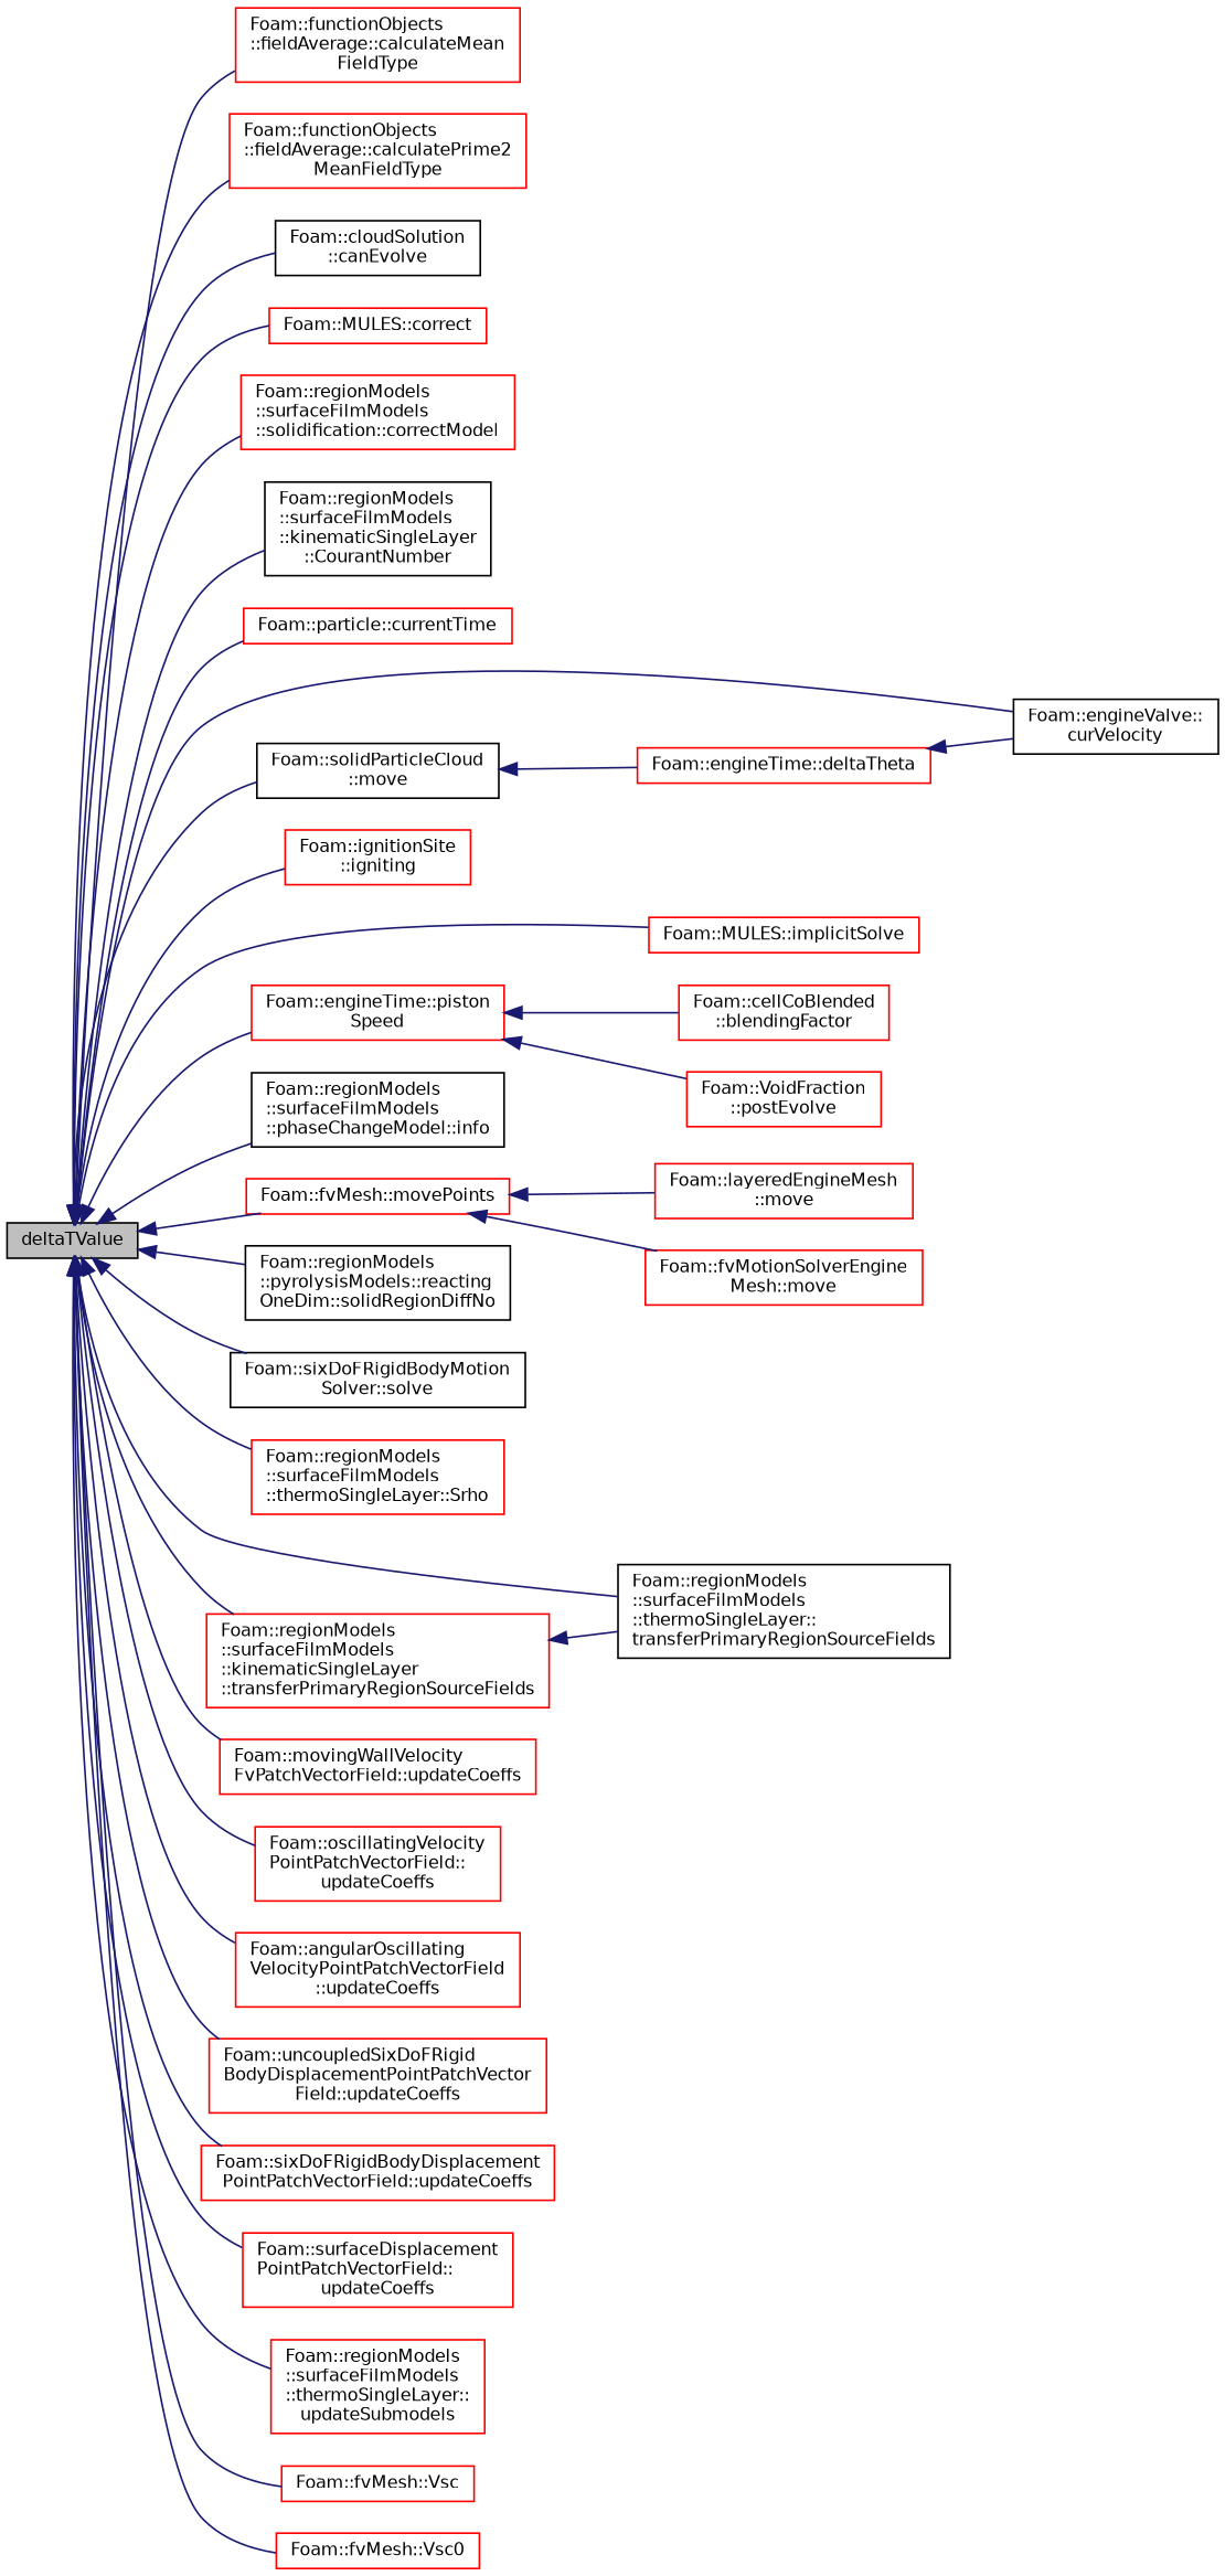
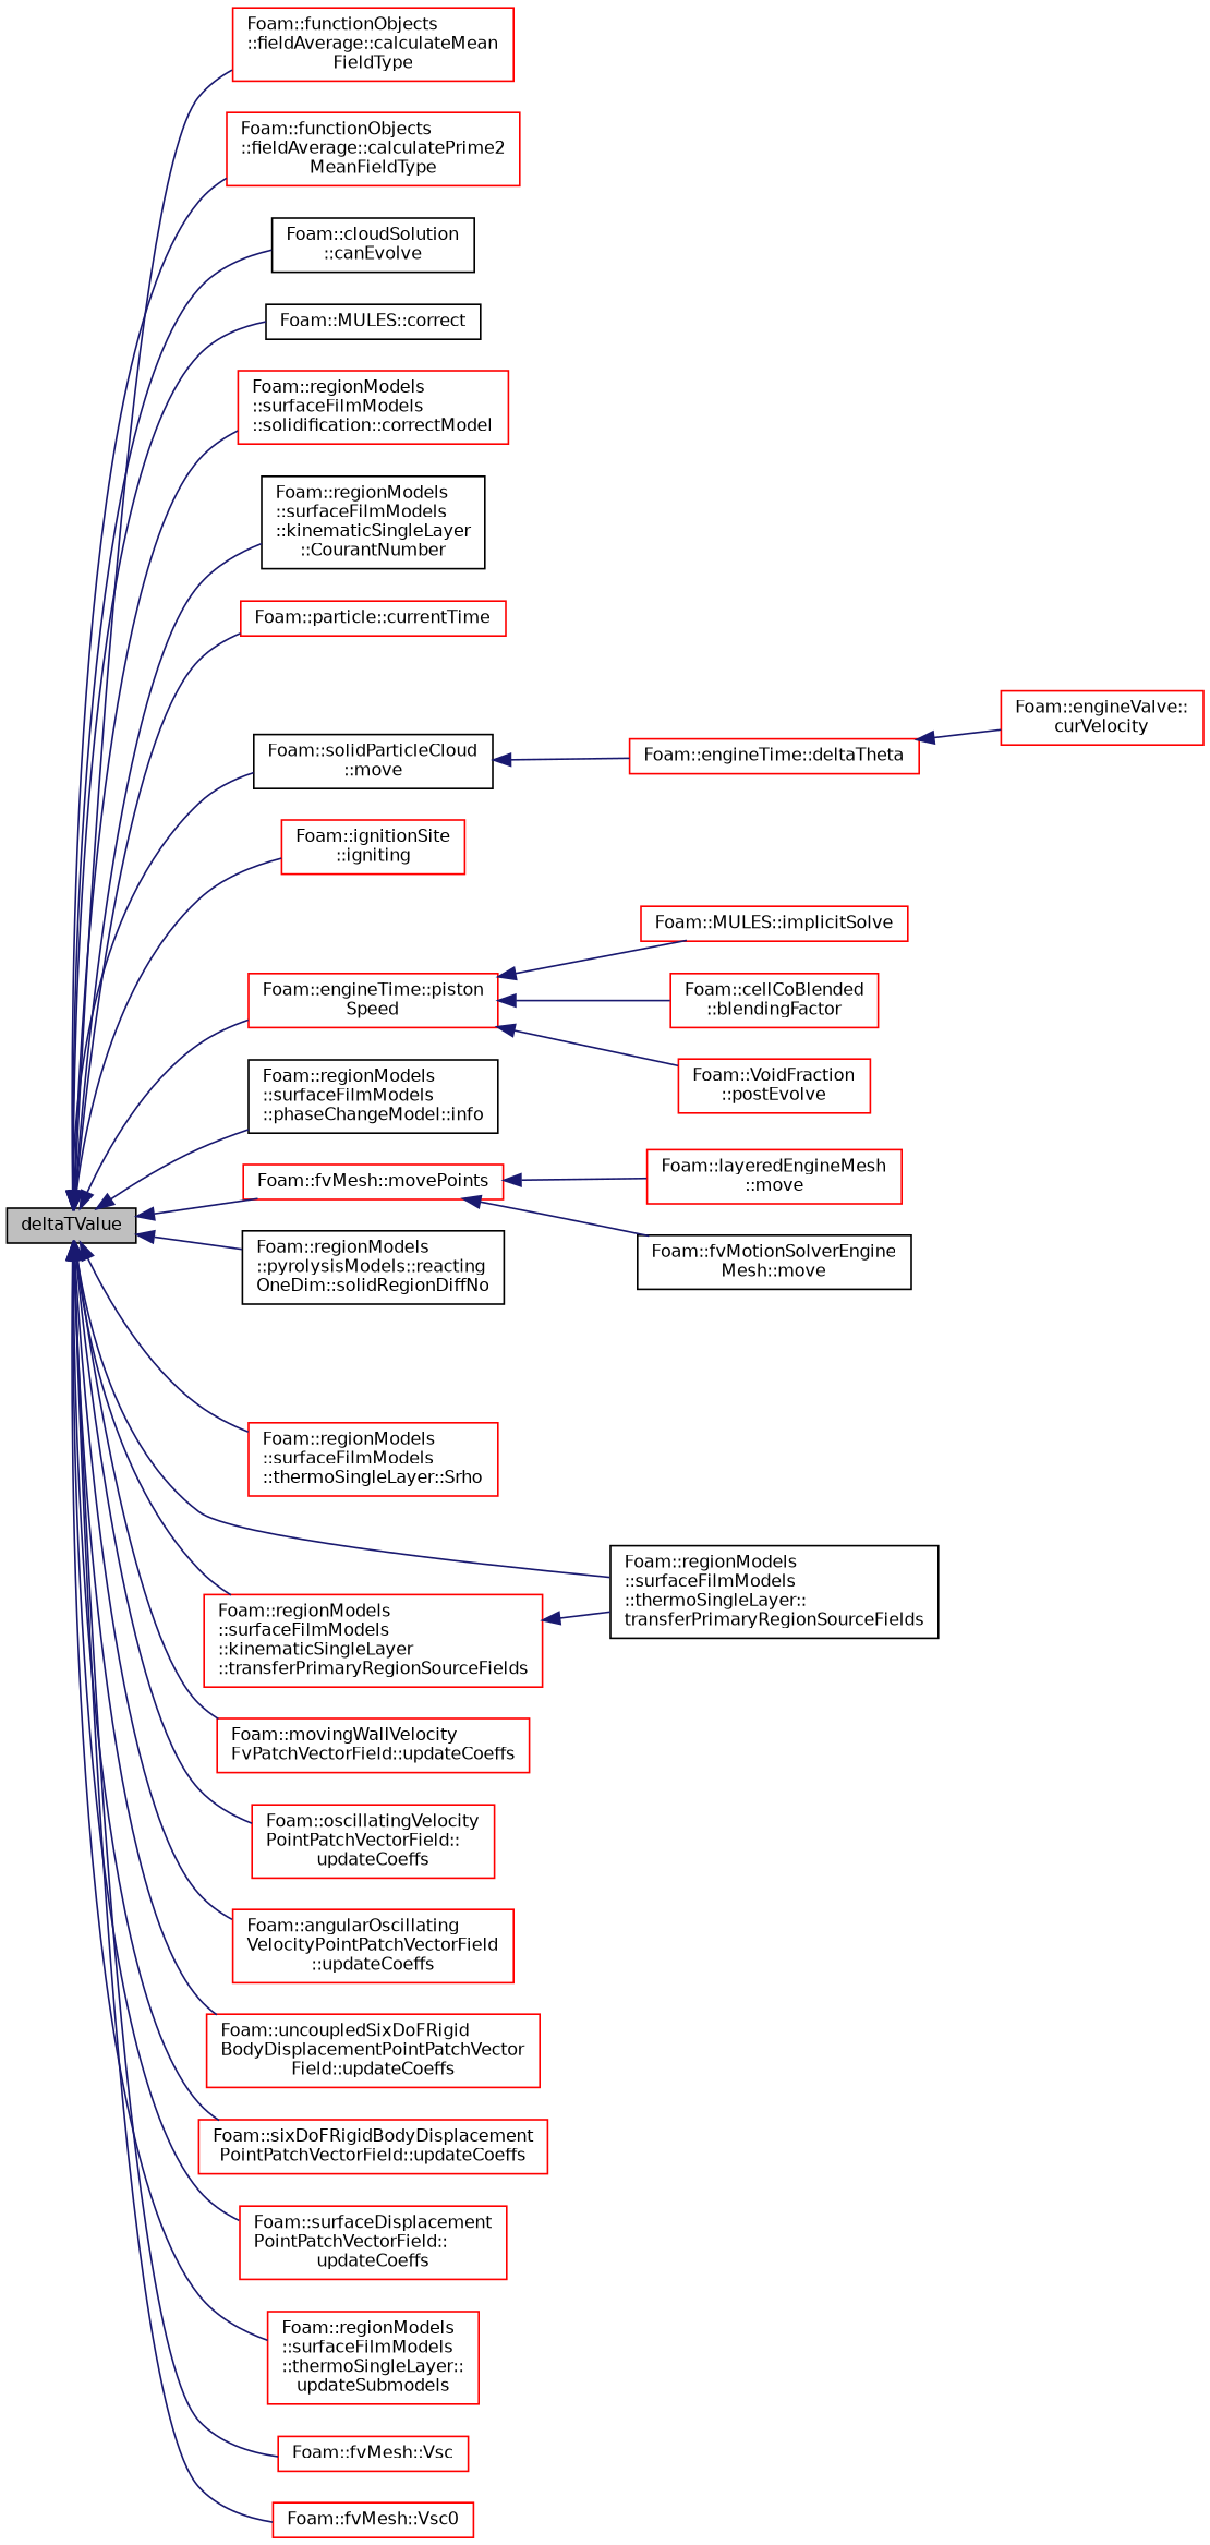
  digraph {
    rankdir=LR
    node [color=red fontname=Helvetica fontsize=10 shape=record]
    edge [color=midnightblue dir=back fontname=Helvetica fontsize=10 labelfontname=Helvetica labelfontsize=10 style=solid]
    n1 [color=black fillcolor=grey75 fontcolor=black height=0.2 label=deltaTValue style=filled width=0.4]
    n2 [height=0.2 label="Foam::functionObjects\l::fieldAverage::calculateMean\lFieldType" width=0.4]
    n3 [height=0.2 label="Foam::functionObjects\l::fieldAverage::calculatePrime2\lMeanFieldType" width=0.4]
    n4 [color=black height=0.2 label="Foam::cloudSolution\l::canEvolve" width=0.4]
-   n5 [height=0.2 label="Foam::MULES::correct" width=0.4]
+   n5 [color=black height=0.2 label="Foam::MULES::correct" width=0.4]
    n6 [height=0.2 label="Foam::regionModels\l::surfaceFilmModels\l::solidification::correctModel" width=0.4]
    n7 [color=black height=0.2 label="Foam::regionModels\l::surfaceFilmModels\l::kinematicSingleLayer\l::CourantNumber" width=0.4]
    n8 [height=0.2 label="Foam::particle::currentTime" width=0.4]
-   n9 [color=black height=0.2 label="Foam::engineValve::\lcurVelocity" width=0.4]
+   n9 [height=0.2 label="Foam::engineValve::\lcurVelocity" width=0.4]
    n10 [height=0.2 label="Foam::ignitionSite\l::igniting" width=0.4]
    n11 [height=0.2 label="Foam::MULES::implicitSolve" width=0.4]
    n12 [color=black height=0.2 label="Foam::regionModels\l::surfaceFilmModels\l::phaseChangeModel::info" width=0.4]
    n13 [color=black height=0.2 label="Foam::solidParticleCloud\l::move" width=0.4]
    n14 [height=0.2 label="Foam::fvMesh::movePoints" width=0.4]
    n15 [height=0.2 label="Foam::engineTime::piston\lSpeed" width=0.4]
    n16 [color=black height=0.2 label="Foam::regionModels\l::pyrolysisModels::reacting\lOneDim::solidRegionDiffNo" width=0.4]
-   n17 [color=black height=0.2 label="Foam::sixDoFRigidBodyMotion\lSolver::solve" width=0.4]
    n18 [height=0.2 label="Foam::regionModels\l::surfaceFilmModels\l::thermoSingleLayer::Srho" width=0.4]
    n19 [color=black height=0.2 label="Foam::regionModels\l::surfaceFilmModels\l::thermoSingleLayer::\ltransferPrimaryRegionSourceFields" width=0.4]
    n20 [height=0.2 label="Foam::regionModels\l::surfaceFilmModels\l::kinematicSingleLayer\l::transferPrimaryRegionSourceFields" width=0.4]
    n21 [height=0.2 label="Foam::movingWallVelocity\lFvPatchVectorField::updateCoeffs" width=0.4]
    n22 [height=0.2 label="Foam::oscillatingVelocity\lPointPatchVectorField::\lupdateCoeffs" width=0.4]
    n23 [height=0.2 label="Foam::angularOscillating\lVelocityPointPatchVectorField\l::updateCoeffs" width=0.4]
    n24 [height=0.2 label="Foam::uncoupledSixDoFRigid\lBodyDisplacementPointPatchVector\lField::updateCoeffs" width=0.4]
    n25 [height=0.2 label="Foam::sixDoFRigidBodyDisplacement\lPointPatchVectorField::updateCoeffs" width=0.4]
    n26 [height=0.2 label="Foam::surfaceDisplacement\lPointPatchVectorField::\lupdateCoeffs" width=0.4]
    n27 [height=0.2 label="Foam::regionModels\l::surfaceFilmModels\l::thermoSingleLayer::\lupdateSubmodels" width=0.4]
    n28 [height=0.2 label="Foam::fvMesh::Vsc" width=0.4]
    n29 [height=0.2 label="Foam::fvMesh::Vsc0" width=0.4]
    n30 [height=0.2 label="Foam::cellCoBlended\l::blendingFactor" width=0.4]
    n31 [height=0.2 label="Foam::engineTime::deltaTheta" width=0.4]
    n32 [height=0.2 label="Foam::layeredEngineMesh\l::move" width=0.4]
-   n33 [height=0.2 label="Foam::fvMotionSolverEngine\lMesh::move" width=0.4]
+   n33 [color=black height=0.2 label="Foam::fvMotionSolverEngine\lMesh::move" width=0.4]
    n34 [height=0.2 label="Foam::VoidFraction\l::postEvolve" width=0.4]
    n1 -> n2
    n1 -> n3
    n1 -> n4
    n1 -> n5
    n1 -> n6
    n1 -> n7
    n1 -> n8
-   n1 -> n9
    n1 -> n10
-   n1 -> n11
+   n15 -> n11
    n1 -> n12
    n1 -> n13
    n1 -> n14
    n1 -> n15
    n1 -> n16
-   n1 -> n17
    n1 -> n18
    n1 -> n19
    n1 -> n20
    n1 -> n21
    n1 -> n22
    n1 -> n23
    n1 -> n24
    n1 -> n25
    n1 -> n26
    n1 -> n27
    n1 -> n28
    n1 -> n29
    n13 -> n31
    n14 -> n32
    n14 -> n33
    n15 -> n30
    n15 -> n34
    n20 -> n19
    n31 -> n9
  }
